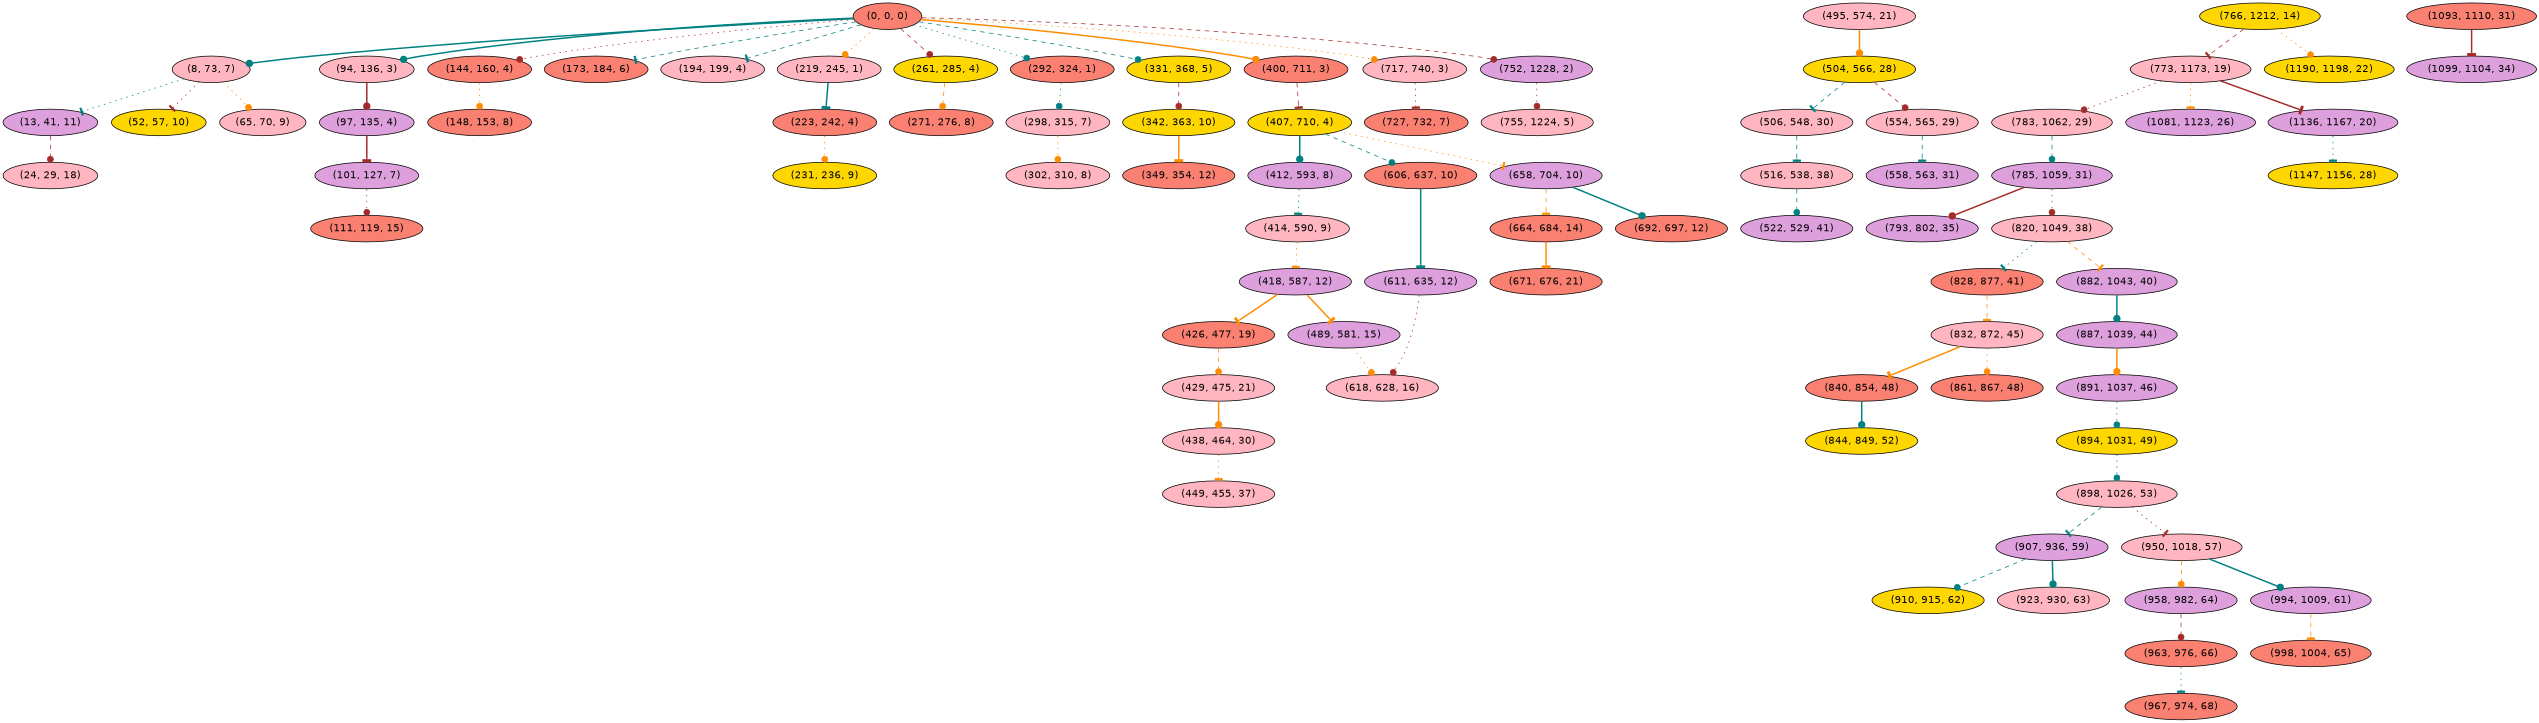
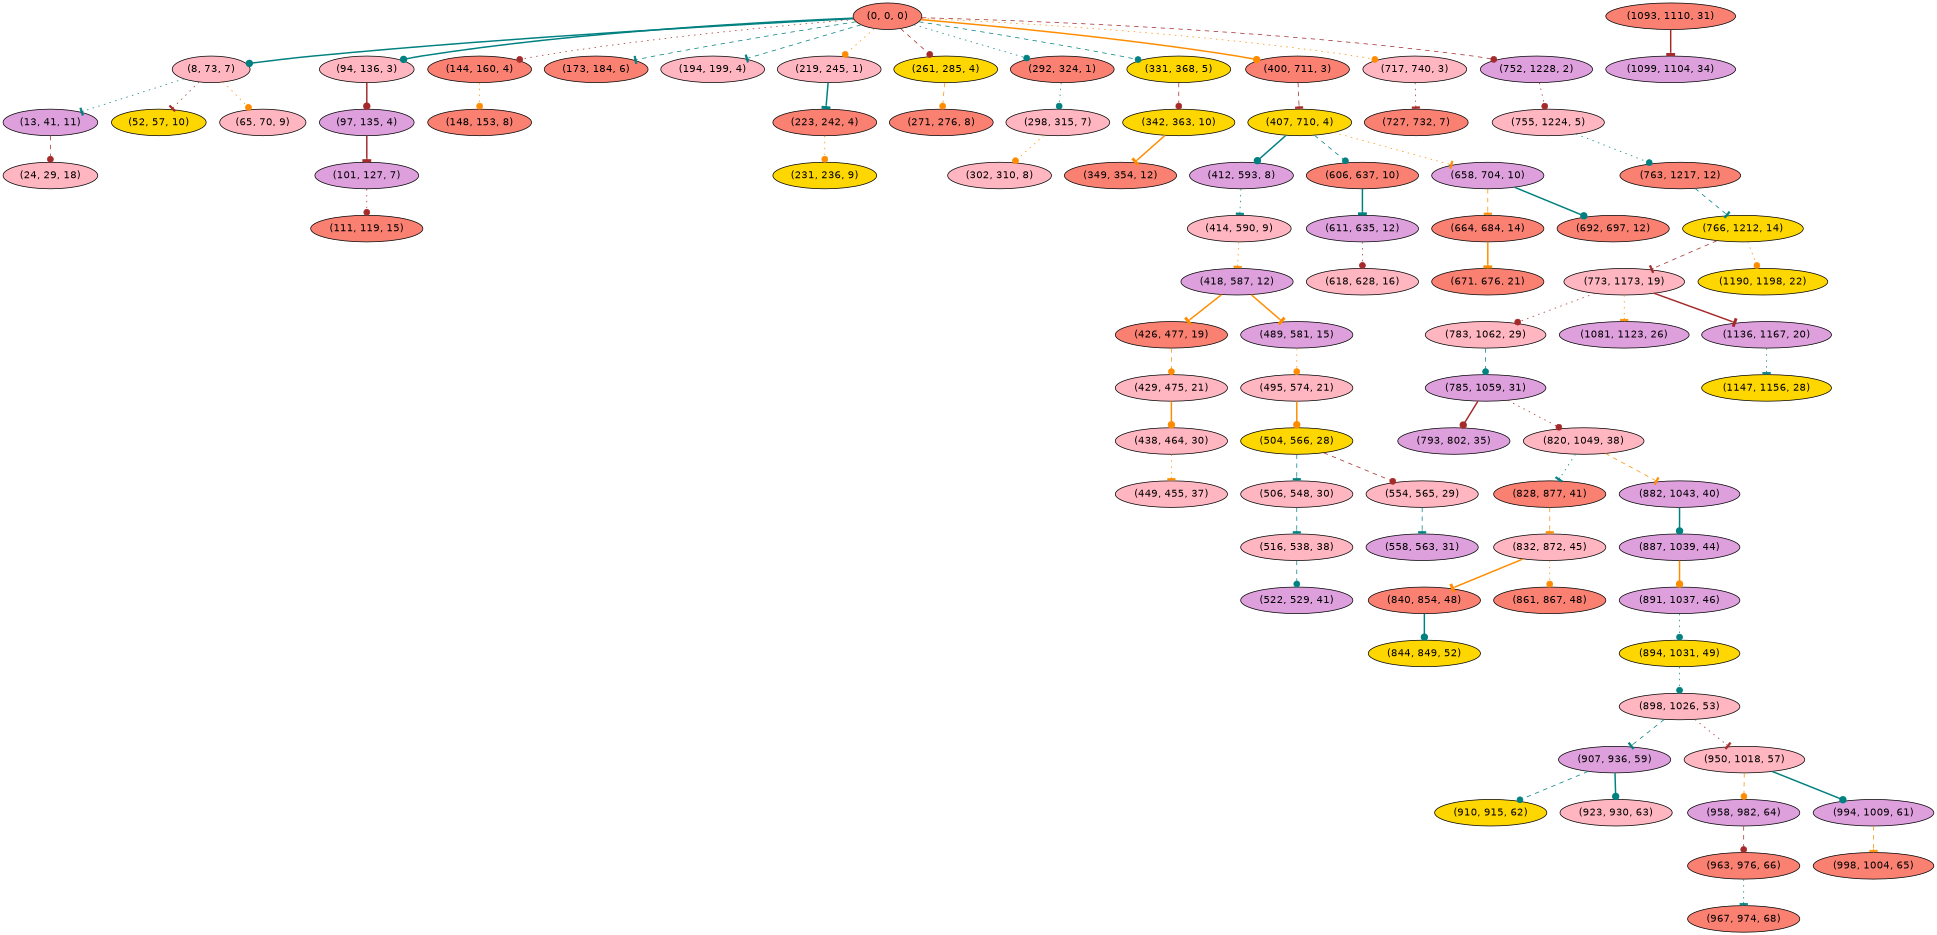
  digraph {
    fontname="DejaVu Sans"
    node [fillcolor=lightpink fontname="DejaVu Sans" style=filled]
    edge [arrowhead=dot color=teal fontname="DejaVu Sans" style=dotted]
    "(0, 0, 0)" [fillcolor=salmon]
    "(8, 73, 7)"
    "(94, 136, 3)"
    "(144, 160, 4)" [fillcolor=salmon]
    "(173, 184, 6)" [fillcolor=salmon]
    "(194, 199, 4)"
    "(219, 245, 1)"
    "(261, 285, 4)" [fillcolor=gold]
    "(292, 324, 1)" [fillcolor=salmon]
    "(331, 368, 5)" [fillcolor=gold]
    "(400, 711, 3)" [fillcolor=salmon]
    "(717, 740, 3)"
    "(752, 1228, 2)" [fillcolor=plum]
    "(13, 41, 11)" [fillcolor=plum]
    "(52, 57, 10)" [fillcolor=gold]
    "(65, 70, 9)"
    "(97, 135, 4)" [fillcolor=plum]
    "(148, 153, 8)" [fillcolor=salmon]
    "(223, 242, 4)" [fillcolor=salmon]
    "(271, 276, 8)" [fillcolor=salmon]
    "(298, 315, 7)"
    "(342, 363, 10)" [fillcolor=gold]
    "(407, 710, 4)" [fillcolor=gold]
    "(727, 732, 7)" [fillcolor=salmon]
    "(755, 1224, 5)"
    "(24, 29, 18)"
    "(101, 127, 7)" [fillcolor=plum]
    "(111, 119, 15)" [fillcolor=salmon]
    "(231, 236, 9)" [fillcolor=gold]
    "(302, 310, 8)"
    "(349, 354, 12)" [fillcolor=salmon]
    "(412, 593, 8)" [fillcolor=plum]
    "(606, 637, 10)" [fillcolor=salmon]
    "(658, 704, 10)" [fillcolor=plum]
    "(414, 590, 9)"
    "(611, 635, 12)" [fillcolor=plum]
    "(664, 684, 14)" [fillcolor=salmon]
    "(692, 697, 12)" [fillcolor=salmon]
    "(418, 587, 12)" [fillcolor=plum]
    "(426, 477, 19)" [fillcolor=salmon]
    "(489, 581, 15)" [fillcolor=plum]
    "(429, 475, 21)"
    "(495, 574, 21)"
    "(438, 464, 30)"
    "(449, 455, 37)"
    "(504, 566, 28)" [fillcolor=gold]
    "(506, 548, 30)"
    "(554, 565, 29)"
    "(516, 538, 38)"
    "(558, 563, 31)" [fillcolor=plum]
    "(522, 529, 41)" [fillcolor=plum]
    "(618, 628, 16)"
    "(671, 676, 21)" [fillcolor=salmon]
+   "(763, 1217, 12)" [fillcolor=salmon]
    "(766, 1212, 14)" [fillcolor=gold]
    "(773, 1173, 19)"
    "(1190, 1198, 22)" [fillcolor=gold]
    "(783, 1062, 29)"
    "(1081, 1123, 26)" [fillcolor=plum]
    "(1136, 1167, 20)" [fillcolor=plum]
    "(785, 1059, 31)" [fillcolor=plum]
    "(1147, 1156, 28)" [fillcolor=gold]
    "(793, 802, 35)" [fillcolor=plum]
    "(820, 1049, 38)"
    "(828, 877, 41)" [fillcolor=salmon]
    "(882, 1043, 40)" [fillcolor=plum]
    "(832, 872, 45)"
    "(887, 1039, 44)" [fillcolor=plum]
    "(840, 854, 48)" [fillcolor=salmon]
    "(861, 867, 48)" [fillcolor=salmon]
    "(844, 849, 52)" [fillcolor=gold]
    "(891, 1037, 46)" [fillcolor=plum]
    "(894, 1031, 49)" [fillcolor=gold]
    "(898, 1026, 53)"
    "(907, 936, 59)" [fillcolor=plum]
    "(950, 1018, 57)"
    "(910, 915, 62)" [fillcolor=gold]
    "(923, 930, 63)"
    "(958, 982, 64)" [fillcolor=plum]
    "(994, 1009, 61)" [fillcolor=plum]
    "(963, 976, 66)" [fillcolor=salmon]
    "(998, 1004, 65)" [fillcolor=salmon]
    "(967, 974, 68)" [fillcolor=salmon]
    "(1093, 1110, 31)" [fillcolor=salmon]
    "(1099, 1104, 34)" [fillcolor=plum]
    "(0, 0, 0)" -> "(8, 73, 7)" [style=bold]
    "(0, 0, 0)" -> "(94, 136, 3)" [style=bold]
    "(0, 0, 0)" -> "(144, 160, 4)" [color=brown]
    "(0, 0, 0)" -> "(173, 184, 6)" [arrowhead=tee style=dashed]
    "(0, 0, 0)" -> "(194, 199, 4)" [arrowhead=tee style=dashed]
    "(0, 0, 0)" -> "(219, 245, 1)" [color=darkorange]
    "(0, 0, 0)" -> "(261, 285, 4)" [color=brown style=dashed]
    "(0, 0, 0)" -> "(292, 324, 1)"
    "(0, 0, 0)" -> "(331, 368, 5)" [style=dashed]
    "(0, 0, 0)" -> "(400, 711, 3)" [color=darkorange style=bold]
    "(0, 0, 0)" -> "(717, 740, 3)" [color=darkorange]
    "(0, 0, 0)" -> "(752, 1228, 2)" [color=brown style=dashed]
    "(8, 73, 7)" -> "(13, 41, 11)" [arrowhead=tee]
    "(8, 73, 7)" -> "(52, 57, 10)" [arrowhead=tee color=brown]
    "(8, 73, 7)" -> "(65, 70, 9)" [color=darkorange]
    "(94, 136, 3)" -> "(97, 135, 4)" [color=brown style=bold]
    "(144, 160, 4)" -> "(148, 153, 8)" [color=darkorange]
    "(219, 245, 1)" -> "(223, 242, 4)" [arrowhead=tee style=bold]
    "(261, 285, 4)" -> "(271, 276, 8)" [color=darkorange style=dashed]
    "(292, 324, 1)" -> "(298, 315, 7)"
    "(331, 368, 5)" -> "(342, 363, 10)" [color=brown style=dashed]
    "(400, 711, 3)" -> "(407, 710, 4)" [arrowhead=tee color=brown style=dashed]
    "(717, 740, 3)" -> "(727, 732, 7)" [arrowhead=tee color=brown]
    "(752, 1228, 2)" -> "(755, 1224, 5)" [color=brown]
    "(13, 41, 11)" -> "(24, 29, 18)" [color=brown style=dashed]
    "(97, 135, 4)" -> "(101, 127, 7)" [arrowhead=tee color=brown style=bold]
    "(223, 242, 4)" -> "(231, 236, 9)" [color=darkorange]
    "(298, 315, 7)" -> "(302, 310, 8)" [color=darkorange]
    "(342, 363, 10)" -> "(349, 354, 12)" [arrowhead=tee color=darkorange style=bold]
    "(407, 710, 4)" -> "(412, 593, 8)" [style=bold]
    "(407, 710, 4)" -> "(606, 637, 10)" [style=dashed]
    "(407, 710, 4)" -> "(658, 704, 10)" [arrowhead=tee color=darkorange]
+   "(755, 1224, 5)" -> "(763, 1217, 12)"
    "(101, 127, 7)" -> "(111, 119, 15)" [color=brown]
    "(412, 593, 8)" -> "(414, 590, 9)" [arrowhead=tee]
    "(606, 637, 10)" -> "(611, 635, 12)" [arrowhead=tee style=bold]
    "(658, 704, 10)" -> "(664, 684, 14)" [arrowhead=tee color=darkorange style=dashed]
    "(658, 704, 10)" -> "(692, 697, 12)" [style=bold]
    "(414, 590, 9)" -> "(418, 587, 12)" [arrowhead=tee color=darkorange]
    "(611, 635, 12)" -> "(618, 628, 16)" [color=brown]
    "(664, 684, 14)" -> "(671, 676, 21)" [arrowhead=tee color=darkorange style=bold]
    "(418, 587, 12)" -> "(426, 477, 19)" [arrowhead=tee color=darkorange style=bold]
    "(418, 587, 12)" -> "(489, 581, 15)" [arrowhead=tee color=darkorange style=bold]
    "(426, 477, 19)" -> "(429, 475, 21)" [color=darkorange style=dashed]
-   "(489, 581, 15)" -> "(618, 628, 16)" [color=darkorange]
+   "(489, 581, 15)" -> "(495, 574, 21)" [color=darkorange]
    "(429, 475, 21)" -> "(438, 464, 30)" [color=darkorange style=bold]
    "(495, 574, 21)" -> "(504, 566, 28)" [color=darkorange style=bold]
    "(438, 464, 30)" -> "(449, 455, 37)" [arrowhead=tee color=darkorange]
    "(504, 566, 28)" -> "(506, 548, 30)" [arrowhead=tee style=dashed]
    "(504, 566, 28)" -> "(554, 565, 29)" [color=brown style=dashed]
    "(506, 548, 30)" -> "(516, 538, 38)" [arrowhead=tee style=dashed]
    "(554, 565, 29)" -> "(558, 563, 31)" [arrowhead=tee style=dashed]
    "(516, 538, 38)" -> "(522, 529, 41)" [style=dashed]
+   "(763, 1217, 12)" -> "(766, 1212, 14)" [arrowhead=tee style=dashed]
    "(766, 1212, 14)" -> "(773, 1173, 19)" [arrowhead=tee color=brown style=dashed]
    "(766, 1212, 14)" -> "(1190, 1198, 22)" [color=darkorange]
    "(773, 1173, 19)" -> "(783, 1062, 29)" [color=brown]
    "(773, 1173, 19)" -> "(1081, 1123, 26)" [arrowhead=tee color=darkorange]
    "(773, 1173, 19)" -> "(1136, 1167, 20)" [arrowhead=tee color=brown style=bold]
    "(783, 1062, 29)" -> "(785, 1059, 31)" [style=dashed]
    "(1136, 1167, 20)" -> "(1147, 1156, 28)" [arrowhead=tee]
    "(785, 1059, 31)" -> "(793, 802, 35)" [color=brown style=bold]
    "(785, 1059, 31)" -> "(820, 1049, 38)" [color=brown]
    "(820, 1049, 38)" -> "(828, 877, 41)" [arrowhead=tee]
    "(820, 1049, 38)" -> "(882, 1043, 40)" [arrowhead=tee color=darkorange style=dashed]
    "(828, 877, 41)" -> "(832, 872, 45)" [arrowhead=tee color=darkorange style=dashed]
    "(882, 1043, 40)" -> "(887, 1039, 44)" [style=bold]
    "(832, 872, 45)" -> "(840, 854, 48)" [arrowhead=tee color=darkorange style=bold]
    "(832, 872, 45)" -> "(861, 867, 48)" [color=darkorange]
    "(887, 1039, 44)" -> "(891, 1037, 46)" [color=darkorange style=bold]
    "(840, 854, 48)" -> "(844, 849, 52)" [style=bold]
    "(891, 1037, 46)" -> "(894, 1031, 49)"
    "(894, 1031, 49)" -> "(898, 1026, 53)"
    "(898, 1026, 53)" -> "(907, 936, 59)" [arrowhead=tee style=dashed]
    "(898, 1026, 53)" -> "(950, 1018, 57)" [arrowhead=tee color=brown]
    "(907, 936, 59)" -> "(910, 915, 62)" [style=dashed]
    "(907, 936, 59)" -> "(923, 930, 63)" [style=bold]
    "(950, 1018, 57)" -> "(958, 982, 64)" [color=darkorange style=dashed]
    "(950, 1018, 57)" -> "(994, 1009, 61)" [style=bold]
    "(958, 982, 64)" -> "(963, 976, 66)" [color=brown style=dashed]
    "(994, 1009, 61)" -> "(998, 1004, 65)" [arrowhead=tee color=darkorange style=dashed]
    "(963, 976, 66)" -> "(967, 974, 68)" [arrowhead=tee]
    "(1093, 1110, 31)" -> "(1099, 1104, 34)" [arrowhead=tee color=brown style=bold]
  }
